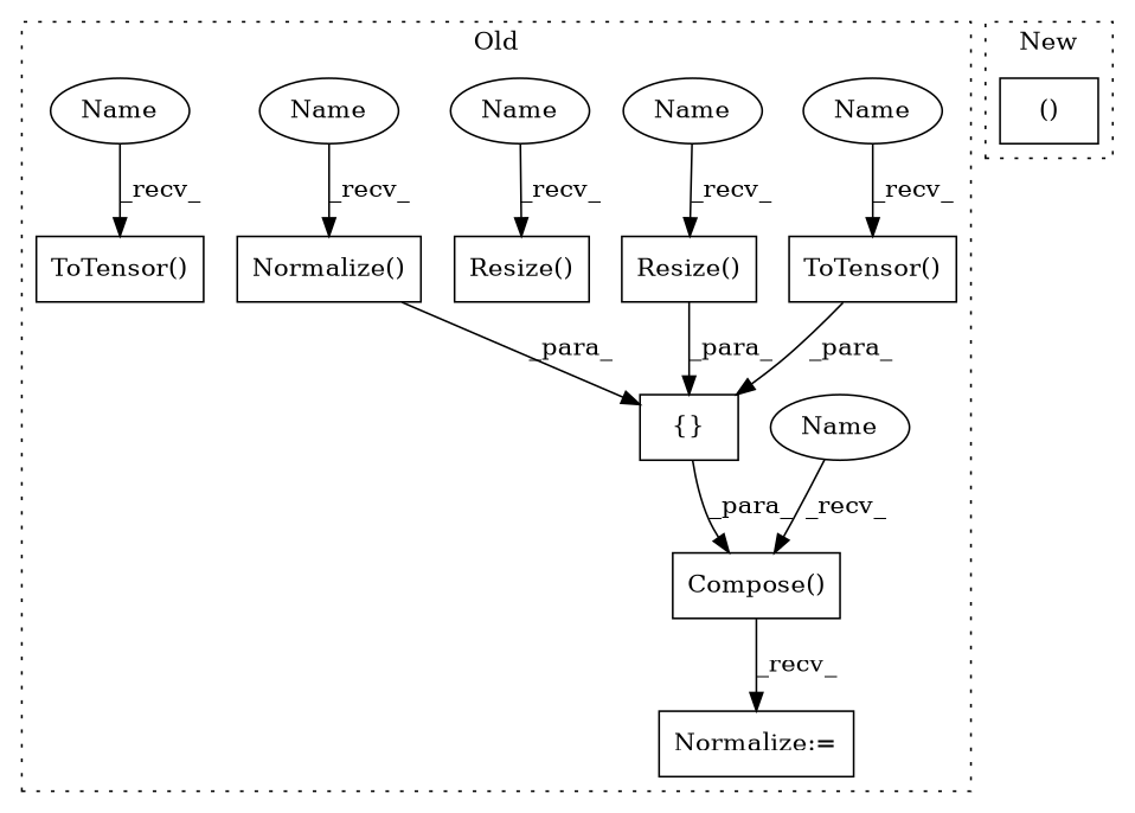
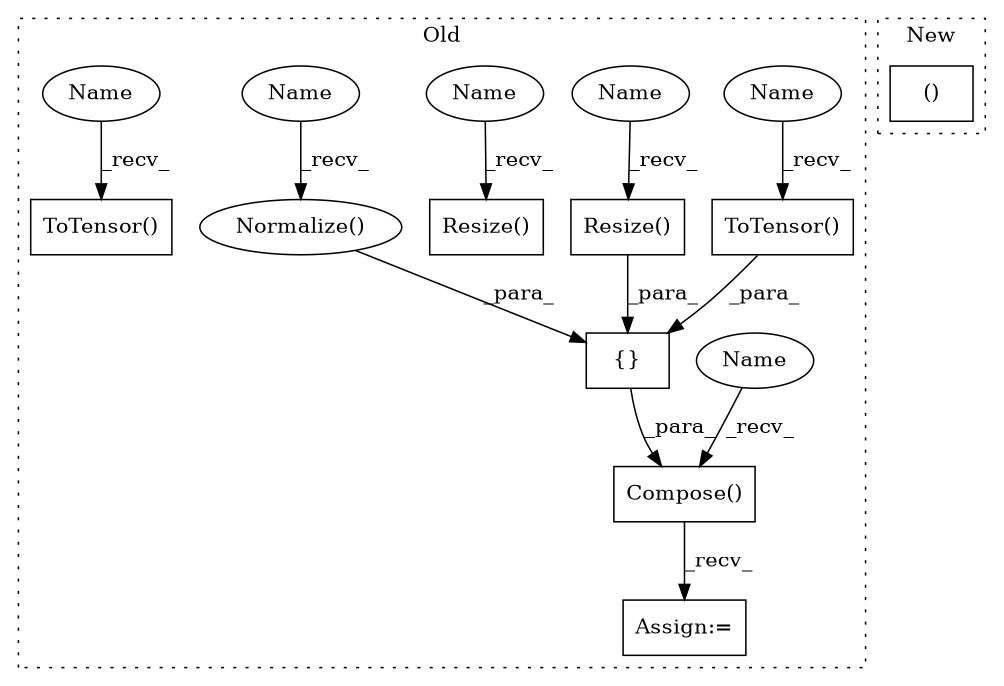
  digraph {
    node [a=75 l=10 s=2560 shape=box]
    n1 [l="18,1" label="Resize()" s="2464,2508"]
    n2 [l=21 label="ToTensor()"]
-   n3 [l="21,1" label="Normalize()" s="2632,2697"]
+   n3 [l="21,1" label="Normalize()" s="2632,2697" shape=ellipse]
    n4 [l="19,1" label="Compose()" s="2355,2749"]
    n5 [a=59 l="1,0" label="{}" s="2374,2698"]
    n6 [l="18,1" label="Resize()" s="1858,1902"]
    n7 [l=21 label="ToTensor()" s=2121]
-   n8 [a=68 l=3 label="Normalize:=" s=2352]
+   n8 [a=68 l=3 label="Assign:=" s=2352]
    n9 [a=87 label=Name shape=ellipse]
    n10 [a=87 label=Name s=2464 shape=ellipse]
    n11 [a=87 label=Name s=2355 shape=ellipse]
    n12 [a=87 label=Name s=1858 shape=ellipse]
    n13 [a=87 label=Name s=2632 shape=ellipse]
    n14 [a=87 label=Name s=2121 shape=ellipse]
    n15 [a=54 l=33 label="()" s=1468]
    subgraph cluster_1 {
      label=Old
      style=dotted
      n1
      n2
      n3
      n4
      n5
      n6
      n7
      n8
      n9
      n10
      n11
      n12
      n13
      n14
    }
    subgraph cluster_2 {
      label=New
      style=dotted
      n15
    }
    n1 -> n5 [label=_para_]
    n2 -> n5 [label=_para_]
    n3 -> n5 [label=_para_]
    n4 -> n8 [label=_recv_]
    n5 -> n4 [label=_para_]
    n9 -> n2 [label=_recv_]
    n10 -> n1 [label=_recv_]
    n11 -> n4 [label=_recv_]
    n12 -> n6 [label=_recv_]
    n13 -> n3 [label=_recv_]
    n14 -> n7 [label=_recv_]
  }
